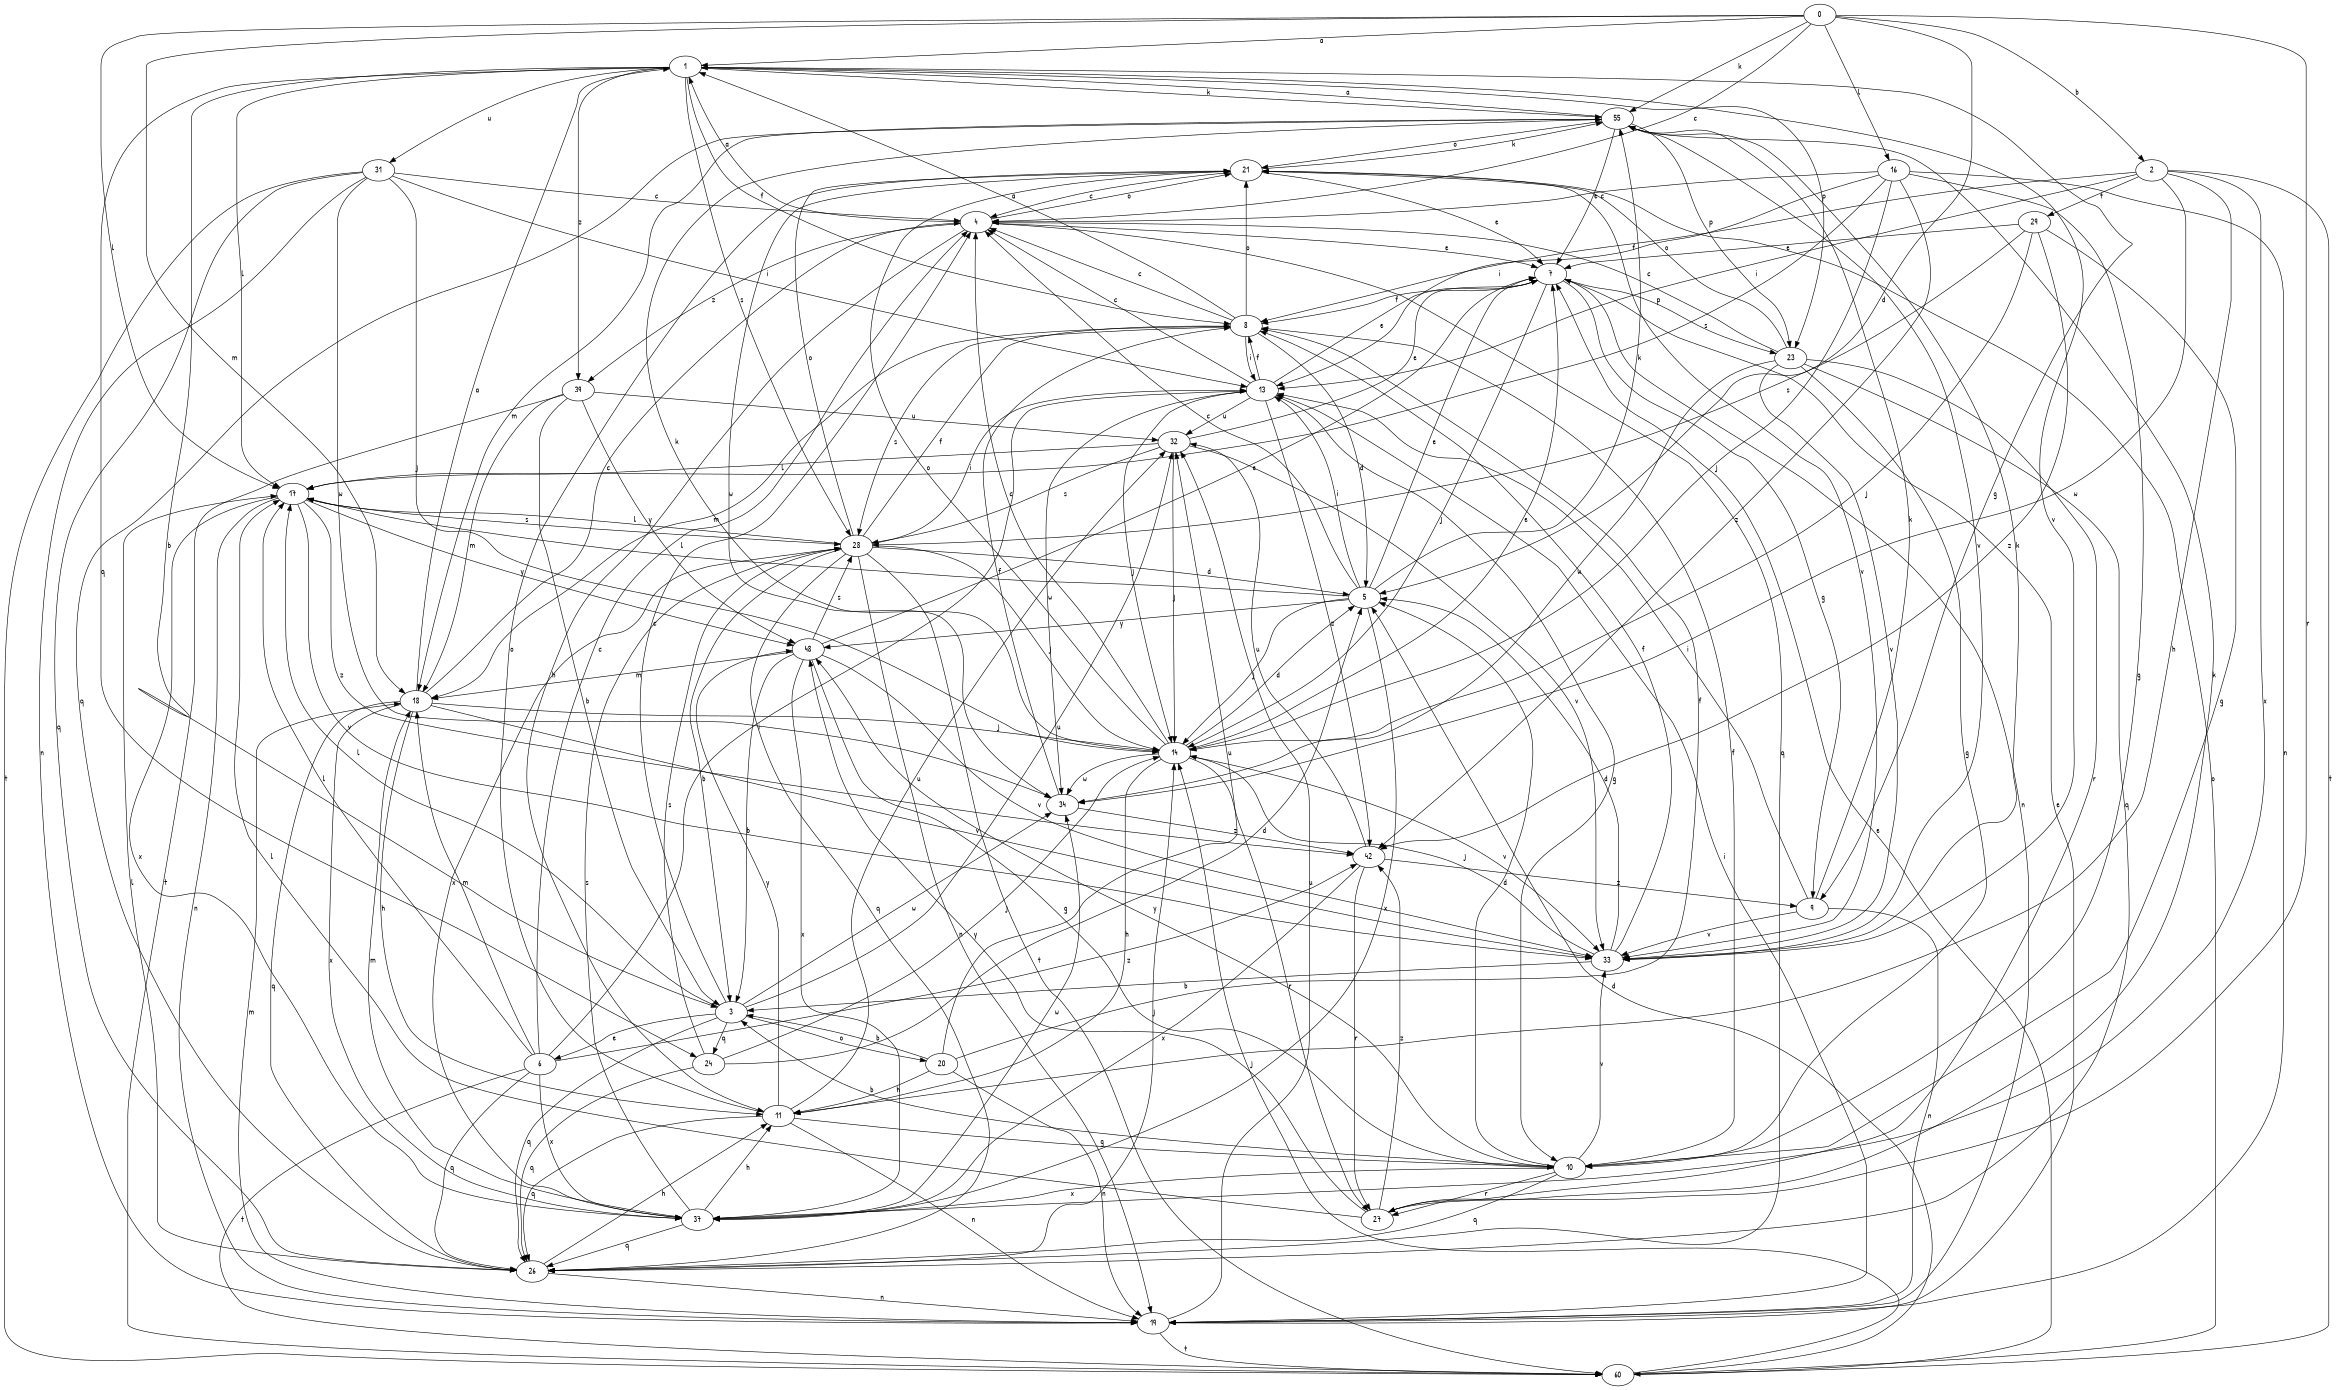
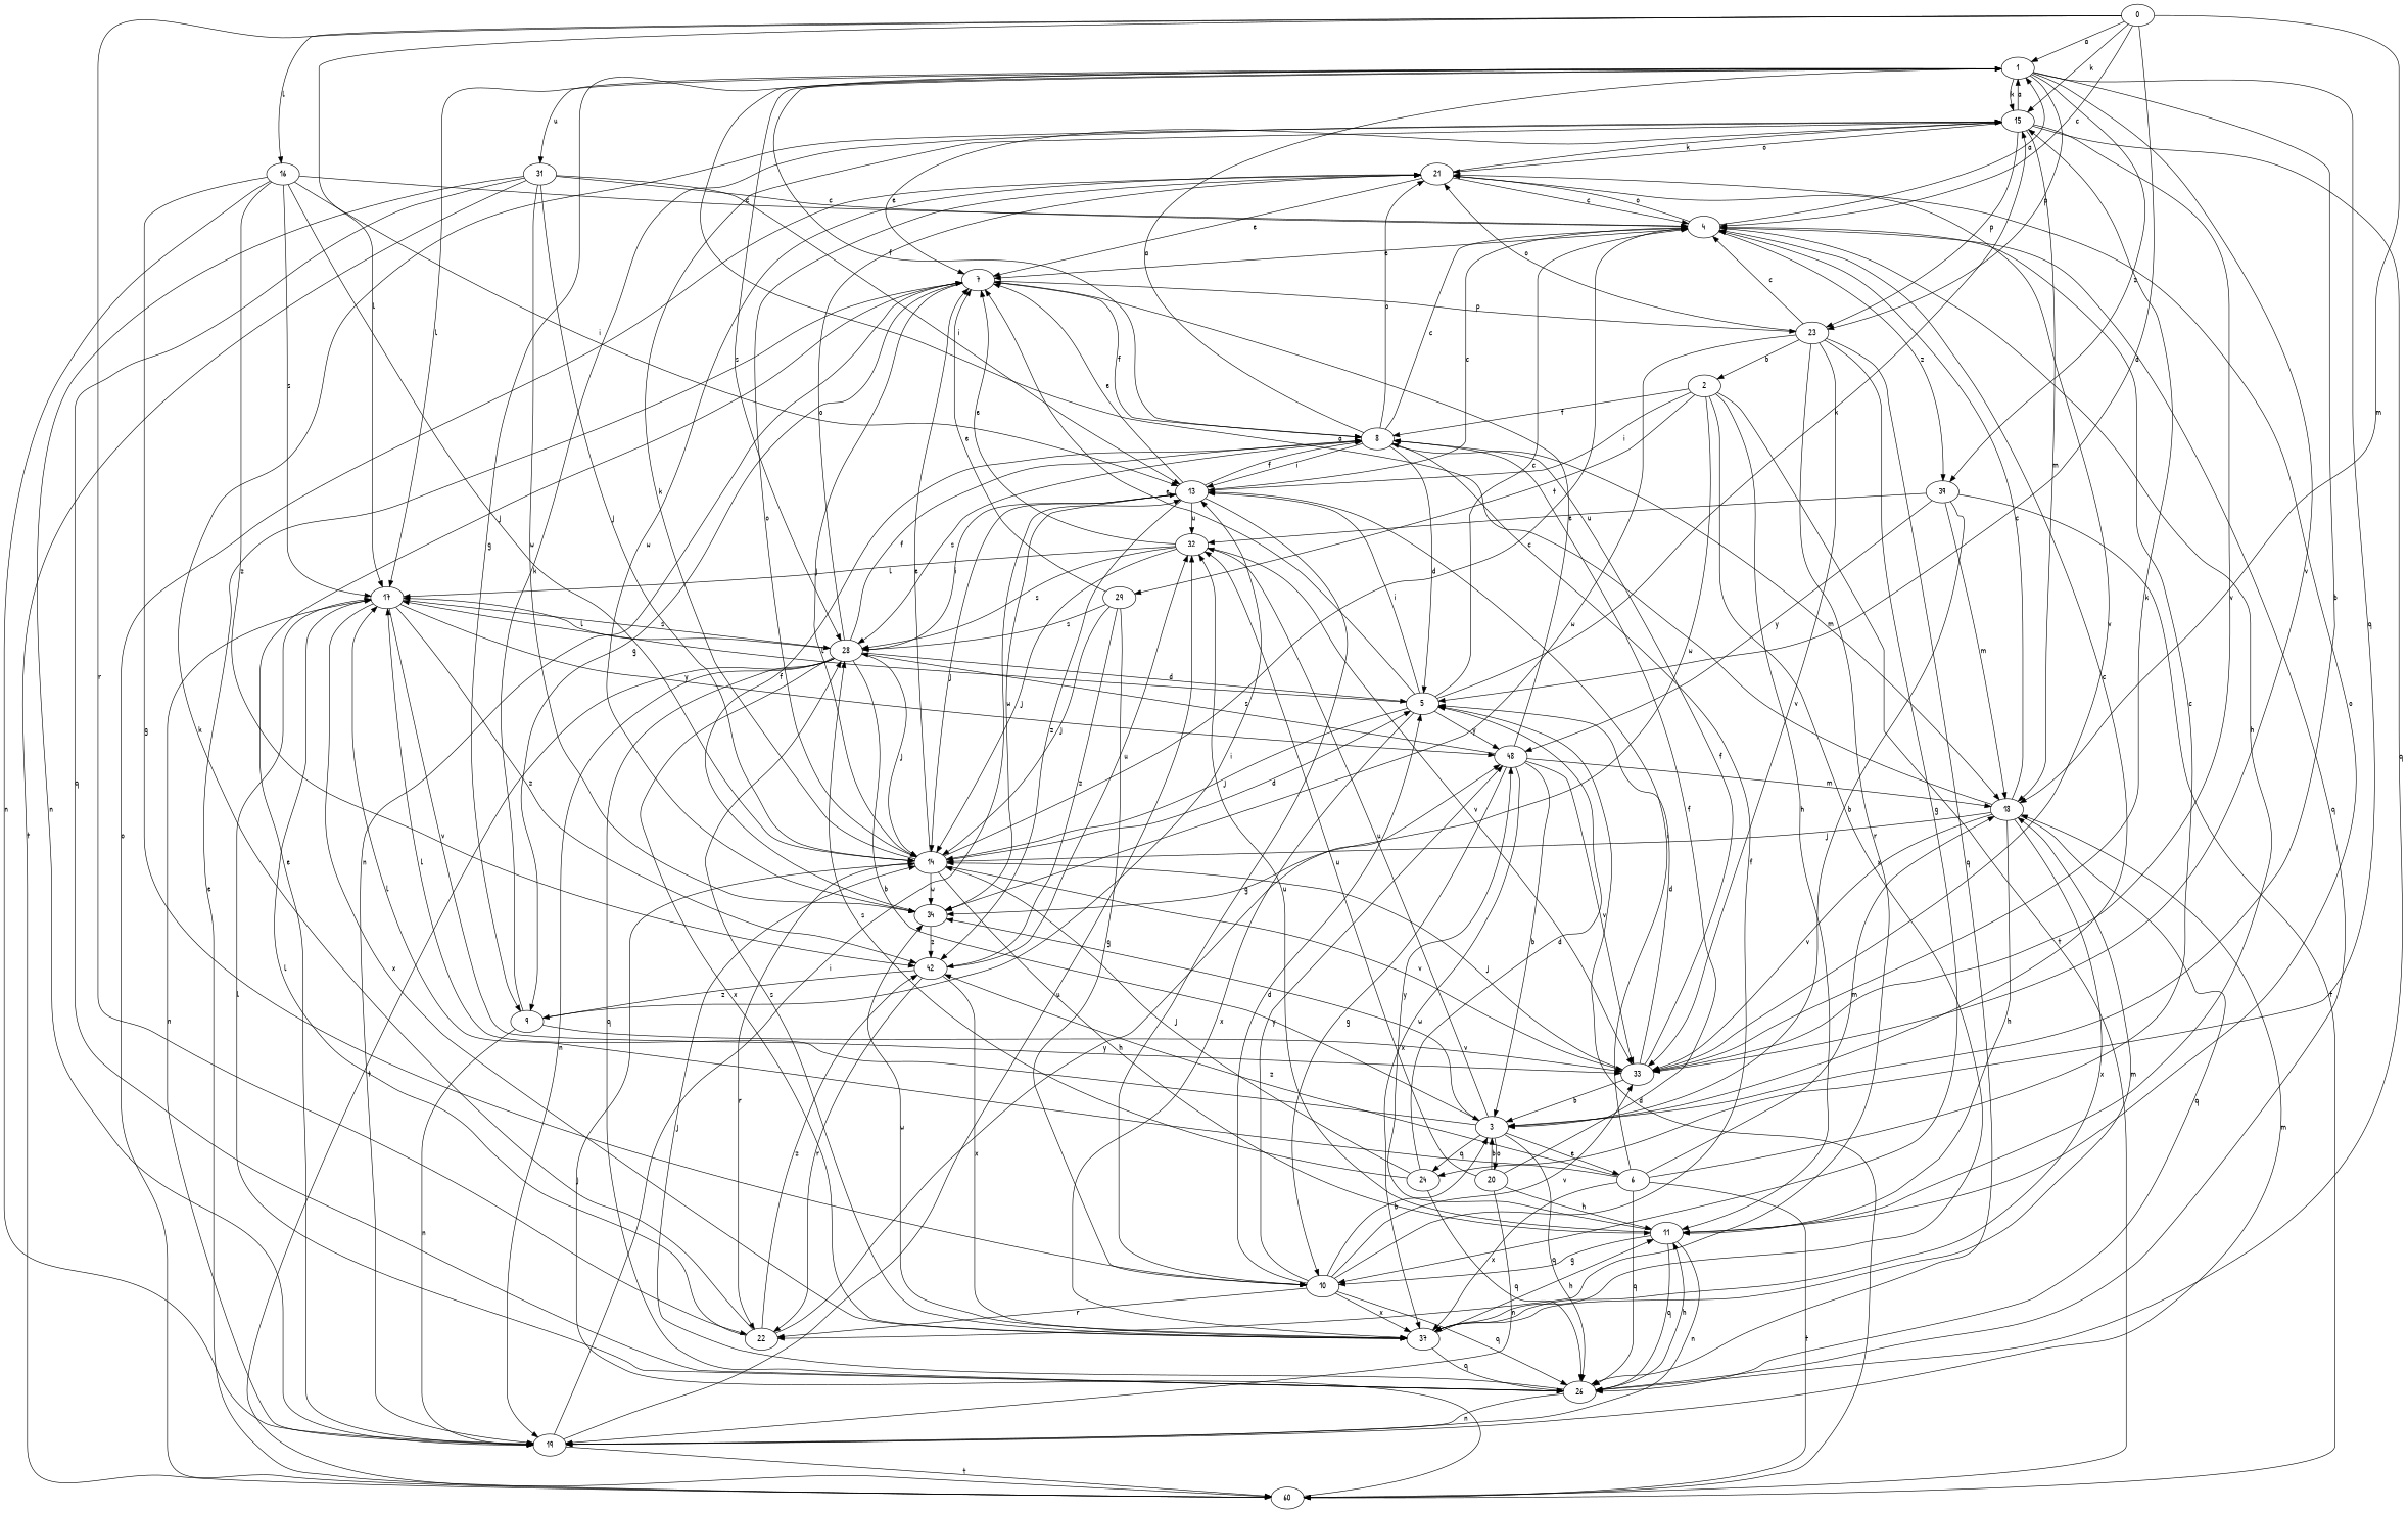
  strict digraph {
    fontname="Patrick Hand"
    node [fontname="Patrick Hand"]
    edge [fontname="Patrick Hand"]
    0
    1
    2
    4
    5
-   15 [label=55]
+   15
    16
    17
    18
-   27
+   27 [label=22]
    3
    8
    9
    23
    24
    28
    31
    33
    39
    11
    13
    29
    n23 [label=60]
    34
    37
    26
    7
    21
    14
    n30 [label=48]
    42
    19
    10
    6
    20
    32
    0 -> 1 [label=a]
-   0 -> 2 [label=b]
+   23 -> 2 [label=b]
    0 -> 4 [label=c]
    0 -> 5 [label=d]
    0 -> 15 [label=k]
    0 -> 16 [label=l]
    0 -> 17 [label=l]
    0 -> 18 [label=m]
    0 -> 27 [label=r]
    1 -> 15 [label=k]
    1 -> 17 [label=l]
    1 -> 3 [label=b]
    1 -> 8 [label=f]
    1 -> 9 [label=g]
    1 -> 23 [label=p]
    1 -> 24 [label=q]
    1 -> 28 [label=s]
    1 -> 31 [label=u]
    1 -> 33 [label=v]
    1 -> 39 [label=z]
    2 -> 8 [label=f]
    2 -> 11 [label=h]
    2 -> 13 [label=i]
    2 -> 29 [label=t]
    2 -> n23 [label=t]
    2 -> 34 [label=w]
    2 -> 37 [label=x]
    4 -> 1 [label=a]
    4 -> 39 [label=z]
    4 -> 11 [label=h]
    4 -> 26 [label=q]
    4 -> 7 [label=e]
    4 -> 21 [label=o]
    5 -> 4 [label=c]
    5 -> 15 [label=k]
    5 -> 17 [label=l]
    5 -> 13 [label=i]
    5 -> 37 [label=x]
    5 -> 7 [label=e]
    5 -> 14 [label=j]
    5 -> n30 [label=y]
    15 -> 1 [label=a]
    15 -> 18 [label=m]
    15 -> 23 [label=p]
    15 -> 33 [label=v]
    15 -> 26 [label=q]
    15 -> 7 [label=e]
    15 -> 21 [label=o]
    16 -> 4 [label=c]
    16 -> 17 [label=s]
    16 -> 13 [label=i]
    16 -> 14 [label=j]
    16 -> 42 [label=z]
    16 -> 19 [label=n]
    16 -> 10 [label=g]
    17 -> 28 [label=s]
    17 -> 33 [label=v]
    17 -> 37 [label=x]
    17 -> n30 [label=y]
    17 -> 42 [label=z]
    17 -> 19 [label=n]
    18 -> 1 [label=a]
    18 -> 4 [label=c]
    18 -> 33 [label=v]
    18 -> 11 [label=h]
    18 -> 37 [label=x]
    18 -> 26 [label=q]
    18 -> 14 [label=j]
    27 -> 15 [label=k]
    27 -> 17 [label=l]
    27 -> n30 [label=y]
    27 -> 42 [label=z]
    3 -> 4 [label=c]
    3 -> 17 [label=l]
    3 -> 24 [label=q]
    3 -> 34 [label=w]
    3 -> 26 [label=q]
    3 -> 6 [label=e]
    3 -> 20 [label=o]
    3 -> 32 [label=u]
    8 -> 1 [label=a]
    8 -> 4 [label=c]
    8 -> 5 [label=d]
    8 -> 18 [label=m]
    8 -> 28 [label=s]
    8 -> 13 [label=i]
    8 -> 21 [label=o]
    9 -> 15 [label=k]
    9 -> 33 [label=v]
    9 -> 13 [label=i]
    9 -> 19 [label=n]
    23 -> 4 [label=c]
    23 -> 27 [label=r]
    23 -> 33 [label=v]
    23 -> 34 [label=w]
    23 -> 26 [label=q]
    23 -> 21 [label=o]
    23 -> 10 [label=g]
    24 -> 5 [label=d]
    24 -> 28 [label=s]
    24 -> 26 [label=q]
    24 -> 14 [label=j]
    28 -> 5 [label=d]
    28 -> 17 [label=l]
    28 -> 3 [label=b]
    28 -> 8 [label=f]
    28 -> 13 [label=i]
    28 -> n23 [label=t]
    28 -> 37 [label=x]
    28 -> 26 [label=q]
    28 -> 21 [label=o]
    28 -> 14 [label=j]
    28 -> 19 [label=n]
    31 -> 4 [label=c]
    31 -> 13 [label=i]
    31 -> n23 [label=t]
    31 -> 34 [label=w]
    31 -> 26 [label=q]
    31 -> 14 [label=j]
    31 -> 19 [label=n]
    33 -> 5 [label=d]
    33 -> 15 [label=k]
    33 -> 3 [label=b]
    33 -> 8 [label=f]
    33 -> 14 [label=j]
    39 -> 18 [label=m]
    39 -> 3 [label=b]
    39 -> n23 [label=t]
    39 -> n30 [label=y]
    39 -> 32 [label=u]
    11 -> 26 [label=q]
    11 -> 21 [label=o]
    11 -> n30 [label=y]
    11 -> 19 [label=n]
    11 -> 10 [label=g]
    11 -> 32 [label=u]
    13 -> 4 [label=c]
    13 -> 8 [label=f]
    13 -> 34 [label=w]
    13 -> 7 [label=e]
    13 -> 14 [label=j]
    13 -> 42 [label=z]
    13 -> 10 [label=g]
    13 -> 32 [label=u]
    29 -> 28 [label=s]
    29 -> 7 [label=e]
    29 -> 14 [label=j]
    29 -> 42 [label=z]
    29 -> 10 [label=g]
    n23 -> 5 [label=d]
    n23 -> 7 [label=e]
    n23 -> 21 [label=o]
    n23 -> 14 [label=j]
    34 -> 8 [label=f]
    34 -> 42 [label=z]
    37 -> 18 [label=m]
    37 -> 28 [label=s]
    37 -> 11 [label=h]
    37 -> 34 [label=w]
    37 -> 26 [label=q]
    26 -> 17 [label=l]
    26 -> 11 [label=h]
    26 -> 14 [label=j]
    26 -> 19 [label=n]
    7 -> 8 [label=f]
    7 -> 9 [label=g]
    7 -> 23 [label=p]
    7 -> 14 [label=j]
    7 -> 19 [label=n]
    21 -> 4 [label=c]
    21 -> 15 [label=k]
    21 -> 33 [label=v]
    21 -> 34 [label=w]
    21 -> 7 [label=e]
    14 -> 4 [label=c]
    14 -> 5 [label=d]
    14 -> 15 [label=k]
    14 -> 27 [label=r]
    14 -> 33 [label=v]
    14 -> 11 [label=h]
    14 -> 34 [label=w]
    14 -> 7 [label=e]
    14 -> 21 [label=o]
    n30 -> 18 [label=m]
    n30 -> 3 [label=b]
    n30 -> 28 [label=s]
    n30 -> 33 [label=v]
    n30 -> 37 [label=x]
    n30 -> 7 [label=e]
    n30 -> 10 [label=g]
    42 -> 27 [label=r]
    42 -> 9 [label=z]
    42 -> 37 [label=x]
    42 -> 32 [label=u]
    19 -> 18 [label=m]
    19 -> 13 [label=i]
    19 -> n23 [label=t]
    19 -> 7 [label=e]
    19 -> 32 [label=u]
    10 -> 5 [label=d]
    10 -> 27 [label=r]
    10 -> 3 [label=b]
    10 -> 8 [label=f]
    10 -> 33 [label=v]
    10 -> 37 [label=x]
    10 -> 26 [label=q]
    10 -> n30 [label=y]
    6 -> 4 [label=c]
    6 -> 17 [label=l]
    6 -> 18 [label=m]
    6 -> 13 [label=i]
    6 -> n23 [label=t]
    6 -> 37 [label=x]
    6 -> 26 [label=q]
    6 -> 42 [label=z]
    20 -> 3 [label=b]
    20 -> 8 [label=f]
    20 -> 11 [label=h]
    20 -> 19 [label=n]
    20 -> 32 [label=u]
    32 -> 17 [label=l]
    32 -> 28 [label=s]
    32 -> 33 [label=v]
    32 -> 7 [label=e]
    32 -> 14 [label=j]
  }
